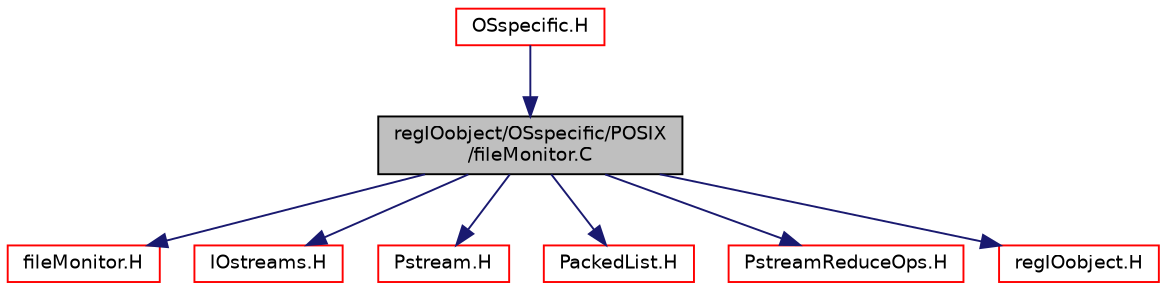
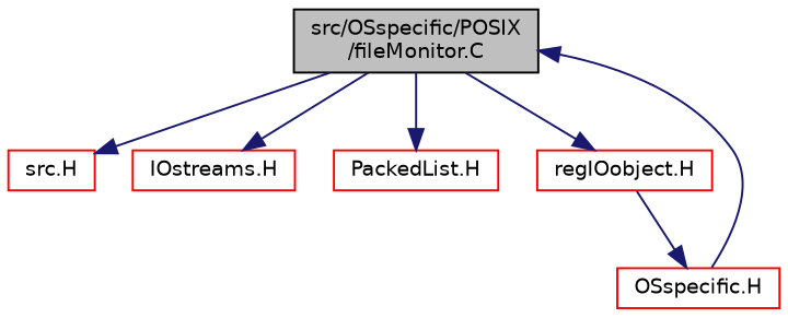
  digraph {
    node [color=red fontname=Helvetica fontsize=10 shape=record]
    edge [color=midnightblue fontname=Helvetica fontsize=10 labelfontname=Helvetica labelfontsize=10 style=solid]
-   n1 [color=black fillcolor=grey75 fontcolor=black height=0.2 label="regIOobject/OSspecific/POSIX\l/fileMonitor.C" style=filled width=0.4]
-   n2 [height=0.2 label="fileMonitor.H" width=0.4]
+   n1 [color=black fillcolor=grey75 fontcolor=black height=0.2 label="src/OSspecific/POSIX\l/fileMonitor.C" style=filled width=0.4]
+   n2 [height=0.2 label="src.H" width=0.4]
    n3 [height=0.2 label="IOstreams.H" width=0.4]
-   n4 [height=0.2 label="Pstream.H" width=0.4]
    n5 [height=0.2 label="PackedList.H" width=0.4]
-   n6 [height=0.2 label="PstreamReduceOps.H" width=0.4]
    n7 [height=0.2 label="regIOobject.H" width=0.4]
    n8 [height=0.2 label="OSspecific.H" width=0.4]
    n1 -> n2
    n1 -> n3
-   n1 -> n4
    n1 -> n5
-   n1 -> n6
    n1 -> n7
+   n7 -> n8
    n8 -> n1
  }
